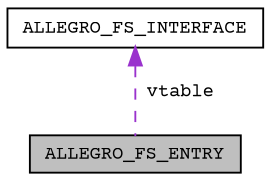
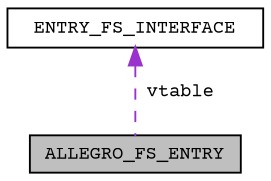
  digraph {
    fontname="Courier Prime"
    node [color=black fontname="Courier Prime" fontsize=10 shape=record style=filled]
    n1 [fillcolor=grey75 fontcolor=black height=0.2 label=ALLEGRO_FS_ENTRY width=0.4]
-   n2 [fillcolor=white height=0.2 label=ALLEGRO_FS_INTERFACE width=0.4]
+   n2 [fillcolor=white height=0.2 label=ENTRY_FS_INTERFACE width=0.4]
    n2 -> n1 [color=darkorchid3 dir=back fontname="Courier Prime" fontsize=10 label=" vtable" labelfontname=Helvetica labelfontsize=10 style=dashed]
  }
